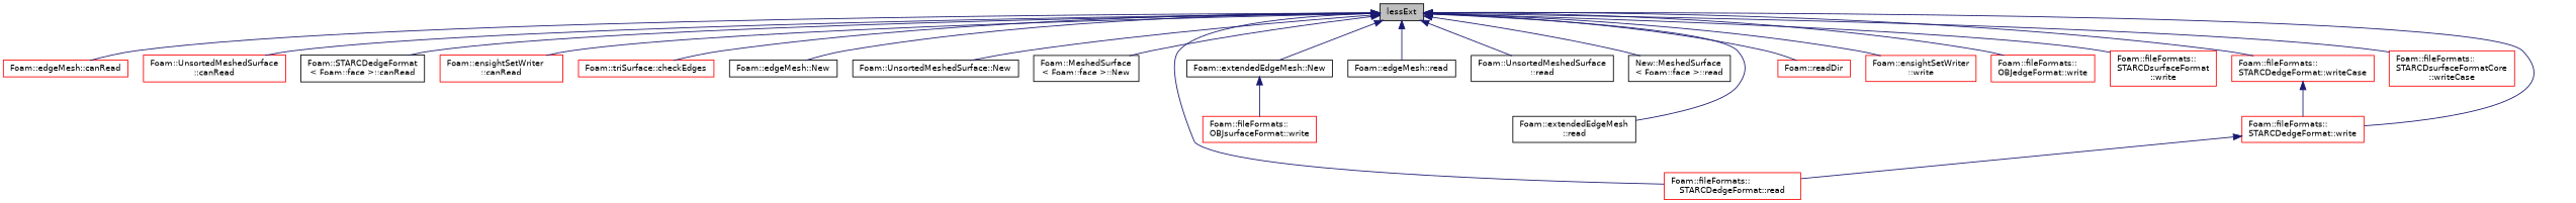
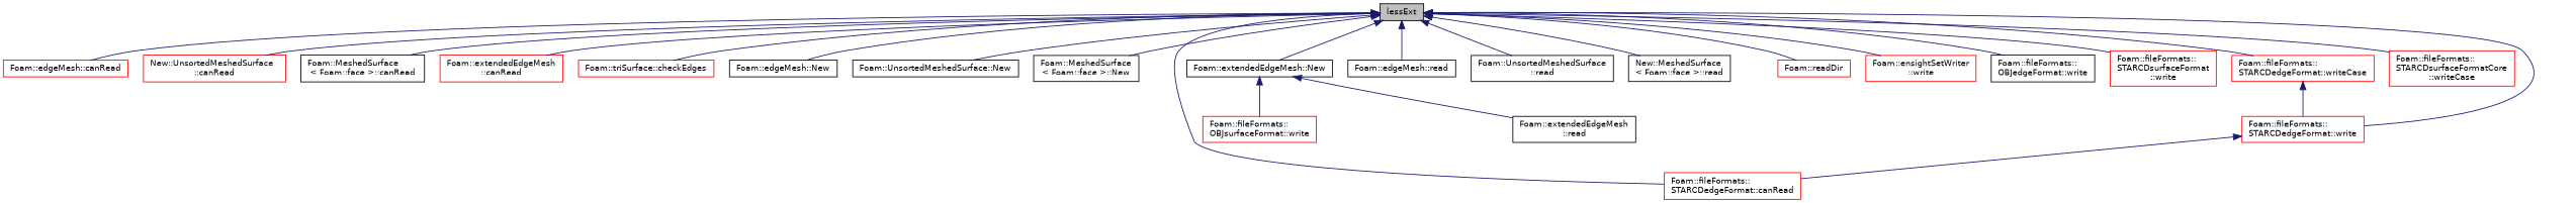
  digraph {
    rankdir=TB
    node [color=red fontname=Helvetica fontsize=10 shape=record]
    edge [color=midnightblue dir=back fontname=Helvetica fontsize=10 labelfontname=Helvetica labelfontsize=10 style=solid]
    n1 [color=black fillcolor=grey75 fontcolor=black height=0.2 label=lessExt style=filled width=0.4]
    n2 [height=0.2 label="Foam::edgeMesh::canRead" width=0.4]
-   n3 [height=0.2 label="Foam::UnsortedMeshedSurface\l::canRead" width=0.4]
-   n4 [color=black height=0.2 label="Foam::STARCDedgeFormat\l\< Foam::face \>::canRead" width=0.4]
-   n5 [height=0.2 label="Foam::ensightSetWriter\l::canRead" width=0.4]
+   n3 [height=0.2 label="New::UnsortedMeshedSurface\l::canRead" width=0.4]
+   n4 [color=black height=0.2 label="Foam::MeshedSurface\l\< Foam::face \>::canRead" width=0.4]
+   n5 [height=0.2 label="Foam::extendedEdgeMesh\l::canRead" width=0.4]
    n6 [height=0.2 label="Foam::triSurface::checkEdges" width=0.4]
    n7 [color=black height=0.2 label="Foam::edgeMesh::New" width=0.4]
    n8 [color=black height=0.2 label="Foam::UnsortedMeshedSurface::New" width=0.4]
    n9 [color=black height=0.2 label="Foam::MeshedSurface\l\< Foam::face \>::New" width=0.4]
    n10 [color=black height=0.2 label="Foam::extendedEdgeMesh::New" width=0.4]
-   n11 [height=0.2 label="Foam::fileFormats::\lSTARCDedgeFormat::read" width=0.4]
+   n11 [height=0.2 label="Foam::fileFormats::\lSTARCDedgeFormat::canRead" width=0.4]
    n12 [color=black height=0.2 label="Foam::edgeMesh::read" width=0.4]
    n13 [color=black height=0.2 label="Foam::UnsortedMeshedSurface\l::read" width=0.4]
    n14 [color=black height=0.2 label="New::MeshedSurface\l\< Foam::face \>::read" width=0.4]
    n15 [color=black height=0.2 label="Foam::extendedEdgeMesh\l::read" width=0.4]
    n16 [height=0.2 label="Foam::readDir" width=0.4]
    n17 [height=0.2 label="Foam::ensightSetWriter\l::write" width=0.4]
-   n18 [height=0.2 label="Foam::fileFormats::\lOBJedgeFormat::write" width=0.4]
+   n18 [color=black height=0.2 label="Foam::fileFormats::\lOBJedgeFormat::write" width=0.4]
    n19 [height=0.2 label="Foam::fileFormats::\lSTARCDsurfaceFormat\l::write" width=0.4]
    n20 [height=0.2 label="Foam::fileFormats::\lSTARCDedgeFormat::write" width=0.4]
    n21 [height=0.2 label="Foam::fileFormats::\lSTARCDsurfaceFormatCore\l::writeCase" width=0.4]
    n22 [height=0.2 label="Foam::fileFormats::\lSTARCDedgeFormat::writeCase" width=0.4]
    n23 [height=0.2 label="Foam::fileFormats::\lOBJsurfaceFormat::write" width=0.4]
    n1 -> n2
    n1 -> n3
    n1 -> n4
    n1 -> n5
    n1 -> n6
    n1 -> n7
    n1 -> n8
    n1 -> n9
    n1 -> n10
    n1 -> n11
    n1 -> n12
    n1 -> n13
    n1 -> n14
-   n1 -> n15
+   n10 -> n15
    n1 -> n16
    n1 -> n17
    n1 -> n18
    n1 -> n19
    n1 -> n20
    n1 -> n21
    n1 -> n22
    n10 -> n23
    n20 -> n11
    n22 -> n20
  }
